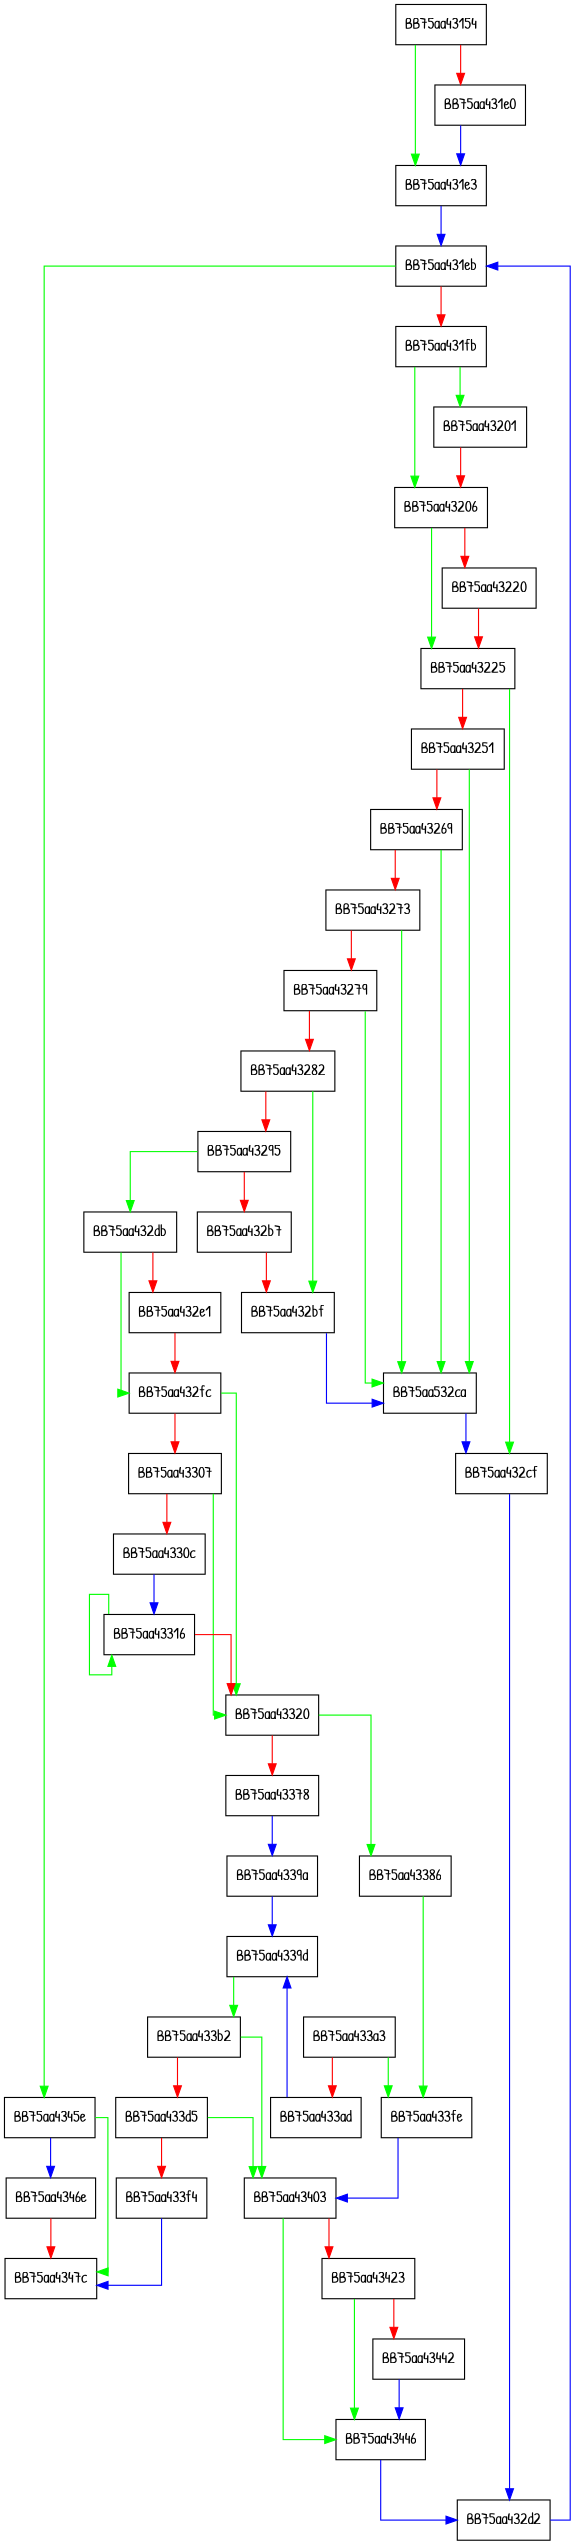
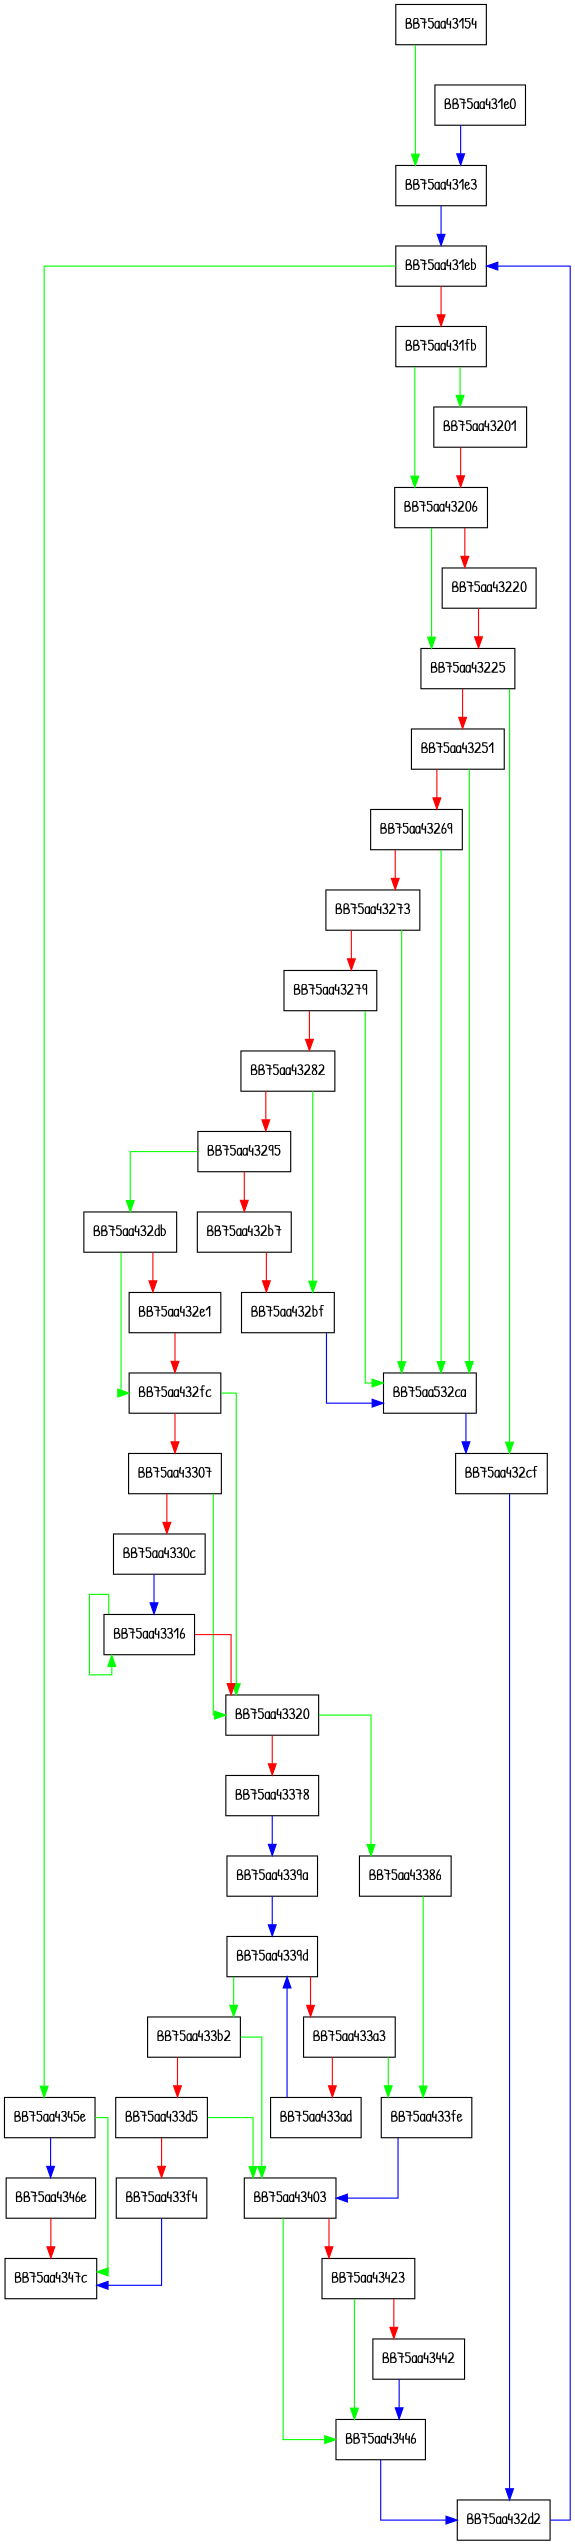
  digraph {
    fontname="Patrick Hand"
    splines=ortho
    node [fontname="Patrick Hand" shape=box]
    edge [color=red fontname="Patrick Hand"]
    BB75aa43154
    BB75aa431e3
    BB75aa431e0
    BB75aa431eb
    BB75aa4345e
    BB75aa431fb
    BB75aa4347c
    BB75aa4346e
    BB75aa43206
    BB75aa43201
    BB75aa43225
    BB75aa43220
    BB75aa432cf
    BB75aa43251
    BB75aa432d2
    n16 [label=BB75aa532ca]
    BB75aa43269
    BB75aa43273
    BB75aa43279
    BB75aa43282
    BB75aa432bf
    BB75aa43295
    BB75aa432db
    BB75aa432b7
    BB75aa432fc
    BB75aa432e1
    BB75aa43320
    BB75aa43307
    BB75aa43386
    BB75aa43378
    BB75aa4330c
    BB75aa433fe
    BB75aa4339a
    BB75aa43316
    BB75aa43403
    BB75aa4339d
    BB75aa433b2
    BB75aa433a3
    BB75aa43446
    BB75aa43423
    BB75aa433d5
    BB75aa433ad
    BB75aa433f4
    BB75aa43442
    BB75aa43154 -> BB75aa431e3 [color=green]
-   BB75aa43154 -> BB75aa431e0
    BB75aa431e3 -> BB75aa431eb [color=blue]
    BB75aa431e0 -> BB75aa431e3 [color=blue]
    BB75aa431eb -> BB75aa4345e [color=green]
    BB75aa431eb -> BB75aa431fb
    BB75aa4345e -> BB75aa4347c [color=green]
    BB75aa4345e -> BB75aa4346e [color=blue]
    BB75aa431fb -> BB75aa43206 [color=green]
    BB75aa431fb -> BB75aa43201 [color=green]
    BB75aa4346e -> BB75aa4347c
    BB75aa43206 -> BB75aa43225 [color=green]
    BB75aa43206 -> BB75aa43220
    BB75aa43201 -> BB75aa43206
    BB75aa43225 -> BB75aa432cf [color=green]
    BB75aa43225 -> BB75aa43251
    BB75aa43220 -> BB75aa43225
    BB75aa432cf -> BB75aa432d2 [color=blue]
    BB75aa43251 -> n16 [color=green]
    BB75aa43251 -> BB75aa43269
    BB75aa432d2 -> BB75aa431eb [color=blue]
    n16 -> BB75aa432cf [color=blue]
    BB75aa43269 -> n16 [color=green]
    BB75aa43269 -> BB75aa43273
    BB75aa43273 -> n16 [color=green]
    BB75aa43273 -> BB75aa43279
    BB75aa43279 -> n16 [color=green]
    BB75aa43279 -> BB75aa43282
    BB75aa43282 -> BB75aa432bf [color=green]
    BB75aa43282 -> BB75aa43295
    BB75aa432bf -> n16 [color=blue]
    BB75aa43295 -> BB75aa432db [color=green]
    BB75aa43295 -> BB75aa432b7
    BB75aa432db -> BB75aa432fc [color=green]
    BB75aa432db -> BB75aa432e1
    BB75aa432b7 -> BB75aa432bf
    BB75aa432fc -> BB75aa43320 [color=green]
    BB75aa432fc -> BB75aa43307
    BB75aa432e1 -> BB75aa432fc
    BB75aa43320 -> BB75aa43386 [color=green]
    BB75aa43320 -> BB75aa43378
    BB75aa43307 -> BB75aa43320 [color=green]
    BB75aa43307 -> BB75aa4330c
    BB75aa43386 -> BB75aa433fe [color=green]
    BB75aa43378 -> BB75aa4339a [color=blue]
    BB75aa4330c -> BB75aa43316 [color=blue]
    BB75aa433fe -> BB75aa43403 [color=blue]
    BB75aa4339a -> BB75aa4339d [color=blue]
    BB75aa43316 -> BB75aa43320
    BB75aa43316 -> BB75aa43316 [color=green]
    BB75aa43403 -> BB75aa43446 [color=green]
    BB75aa43403 -> BB75aa43423
    BB75aa4339d -> BB75aa433b2 [color=green]
+   BB75aa4339d -> BB75aa433a3
    BB75aa433b2 -> BB75aa43403 [color=green]
    BB75aa433b2 -> BB75aa433d5
    BB75aa433a3 -> BB75aa433fe [color=green]
    BB75aa433a3 -> BB75aa433ad
    BB75aa43446 -> BB75aa432d2 [color=blue]
    BB75aa43423 -> BB75aa43446 [color=green]
    BB75aa43423 -> BB75aa43442
    BB75aa433d5 -> BB75aa43403 [color=green]
    BB75aa433d5 -> BB75aa433f4
    BB75aa433ad -> BB75aa4339d [color=blue]
    BB75aa433f4 -> BB75aa4347c [color=blue]
    BB75aa43442 -> BB75aa43446 [color=blue]
  }
